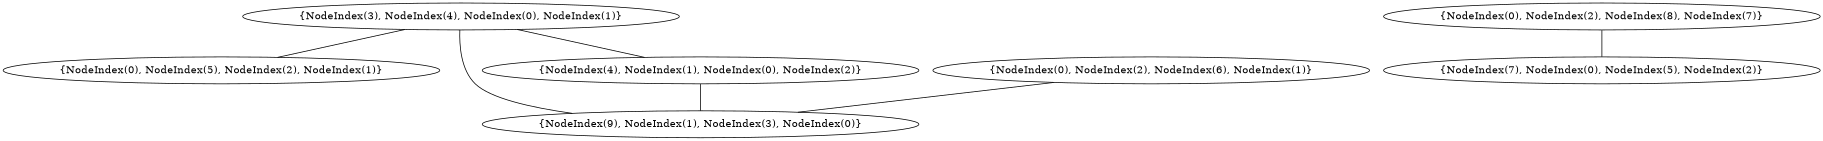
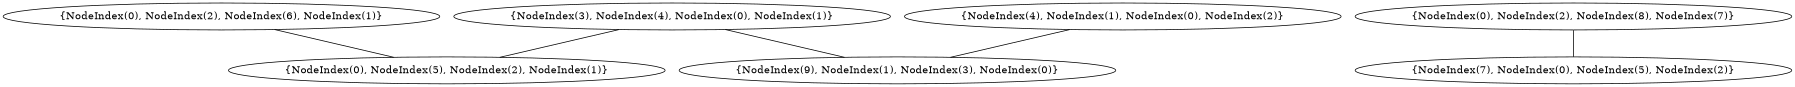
  graph {
    n1 [label="{NodeIndex(0), NodeIndex(5), NodeIndex(2), NodeIndex(1)}"]
    n2 [label="{NodeIndex(7), NodeIndex(0), NodeIndex(5), NodeIndex(2)}"]
    n3 [label="{NodeIndex(0), NodeIndex(2), NodeIndex(6), NodeIndex(1)}"]
    n4 [label="{NodeIndex(0), NodeIndex(2), NodeIndex(8), NodeIndex(7)}"]
    n5 [label="{NodeIndex(9), NodeIndex(1), NodeIndex(3), NodeIndex(0)}"]
    n6 [label="{NodeIndex(4), NodeIndex(1), NodeIndex(0), NodeIndex(2)}"]
    n7 [label="{NodeIndex(3), NodeIndex(4), NodeIndex(0), NodeIndex(1)}"]
-   n3 -- n5
+   n3 -- n1
    n4 -- n2
    n6 -- n5
    n7 -- n1
    n7 -- n5
-   n7 -- n6
  }
